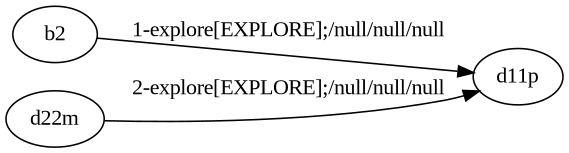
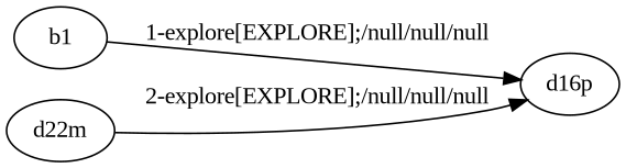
  digraph {
    fontname="Liberation Serif"
    rankdir=LR
    node [fontname="Liberation Serif"]
    edge [fontname="Liberation Serif"]
-   b1 [label=b2]
-   d11p
+   b1
+   d11p [label=d16p]
    d22m
    b1 -> d11p [label="1-explore[EXPLORE];/null/null/null"]
    d22m -> d11p [label="2-explore[EXPLORE];/null/null/null"]
  }
